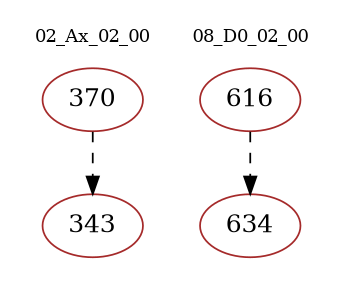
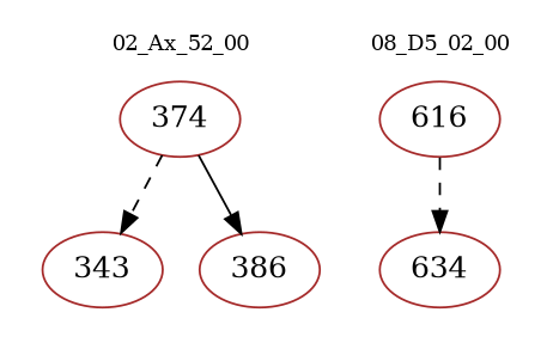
  digraph {
    node [color=brown]
    edge [color=black style=dashed]
-   n1 [label=370]
+   n1 [label=374]
    n2 [label=343]
+   n3 [label=386]
    n4 [label=616]
    n5 [label=634]
    subgraph cluster_1 {
      color=white
      fontsize=10
-     label="02_Ax_02_00"
+     label="02_Ax_52_00"
      n1
      n2
+     n3
    }
    subgraph cluster_2 {
      color=white
      fontsize=10
-     label="08_D0_02_00"
+     label="08_D5_02_00"
      n4
      n5
    }
    n1 -> n2
+   n1 -> n3 [style=solid]
    n4 -> n5
  }
